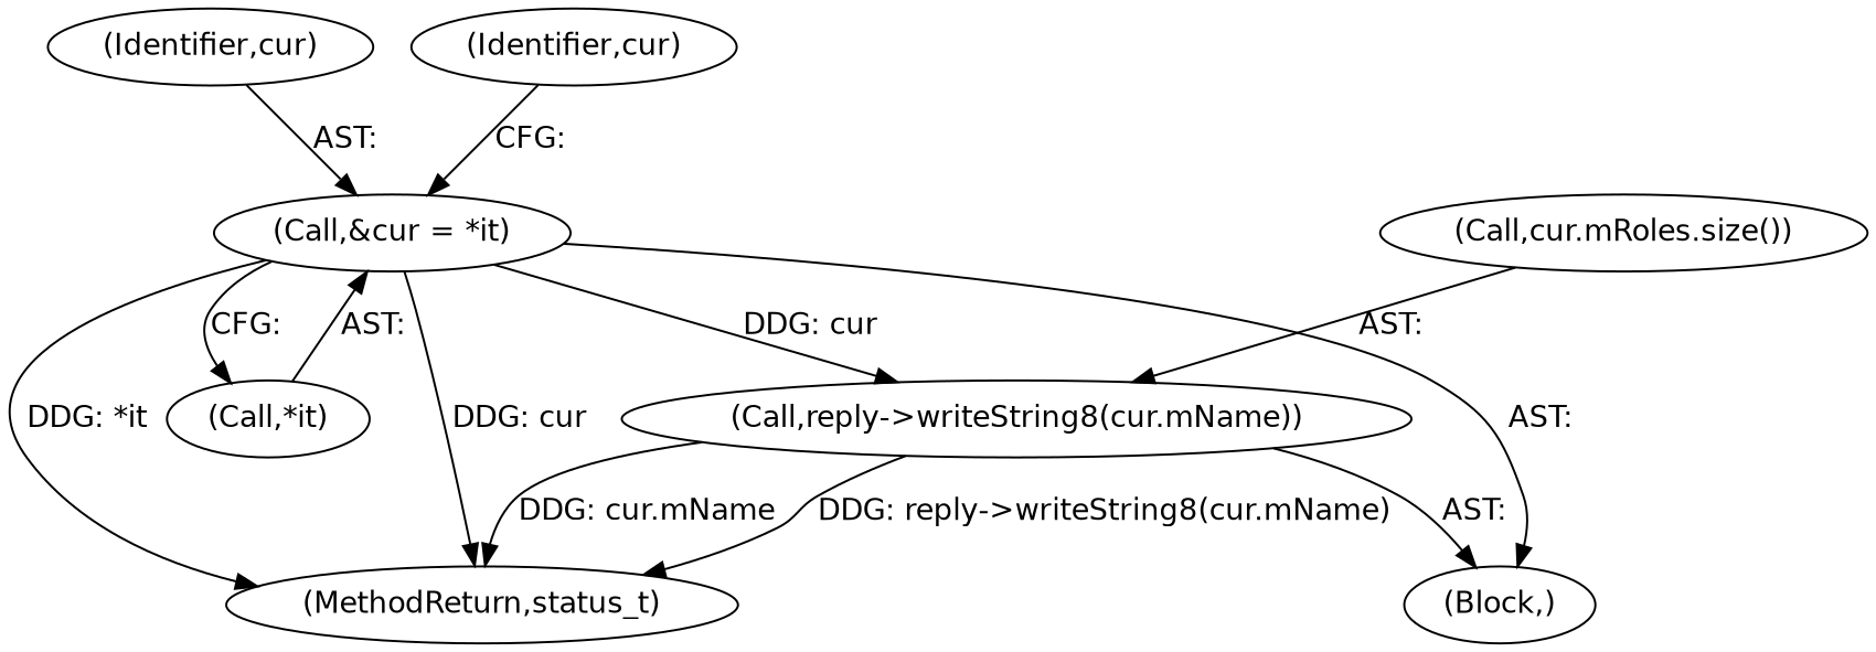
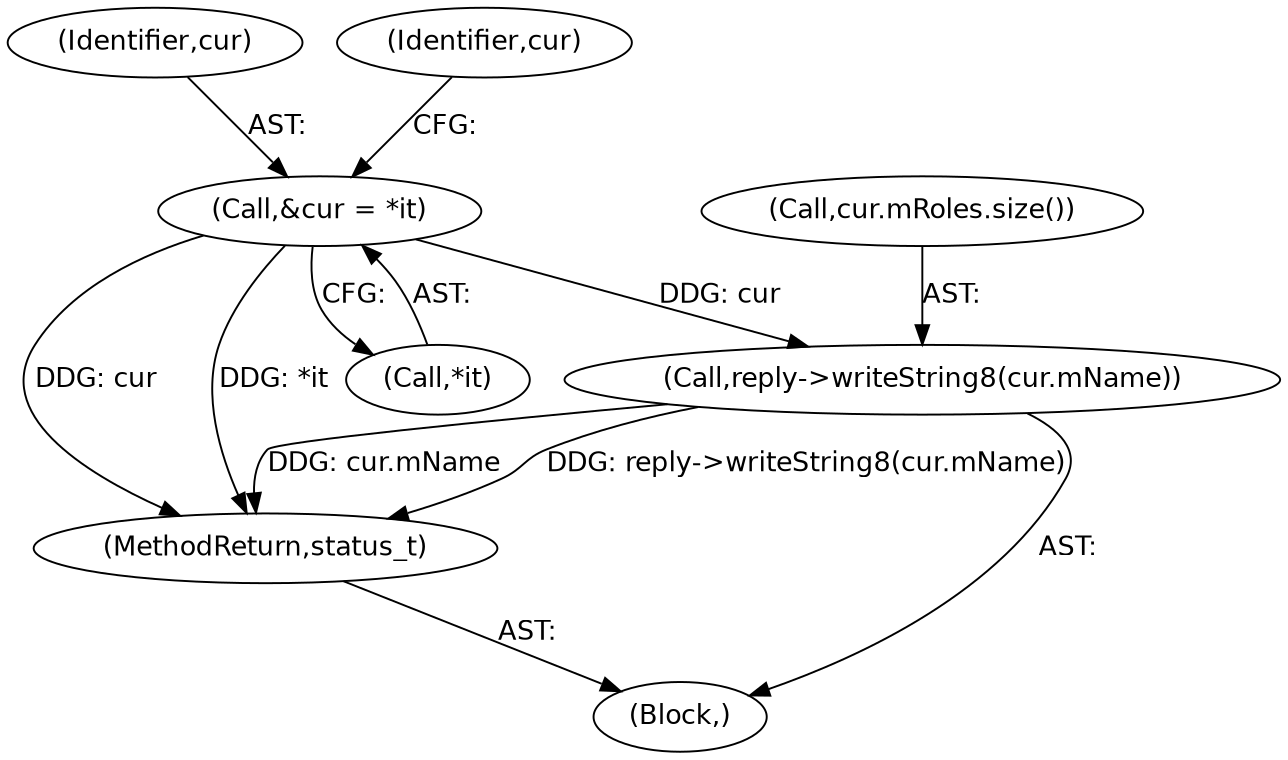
  digraph {
    fontname="DejaVu Sans"
    node [fontname="DejaVu Sans"]
    edge [fontname="DejaVu Sans"]
    n1 [label="(Call,reply->writeString8(cur.mName))"]
    n2 [label="(MethodReturn,status_t)"]
    n3 [label="(Block,)"]
    n4 [label="(Call,&cur = *it)"]
    n5 [label="(Call,*it)"]
    n6 [label="(Identifier,cur)"]
    n7 [label="(Call,cur.mRoles.size())"]
    n8 [label="(Identifier,cur)"]
    n1 -> n2 [label="DDG: cur.mName"]
    n1 -> n2 [label="DDG: reply->writeString8(cur.mName)"]
    n1 -> n3 [label="AST: "]
    n4 -> n1 [label="DDG: cur"]
    n4 -> n2 [label="DDG: cur"]
    n4 -> n2 [label="DDG: *it"]
-   n4 -> n3 [label="AST: "]
+   n2 -> n3 [label="AST: "]
    n4 -> n5 [label="CFG: "]
    n5 -> n4 [label="AST: "]
    n6 -> n4 [label="AST: "]
    n7 -> n1 [label="AST: "]
    n8 -> n4 [label="CFG: "]
  }
